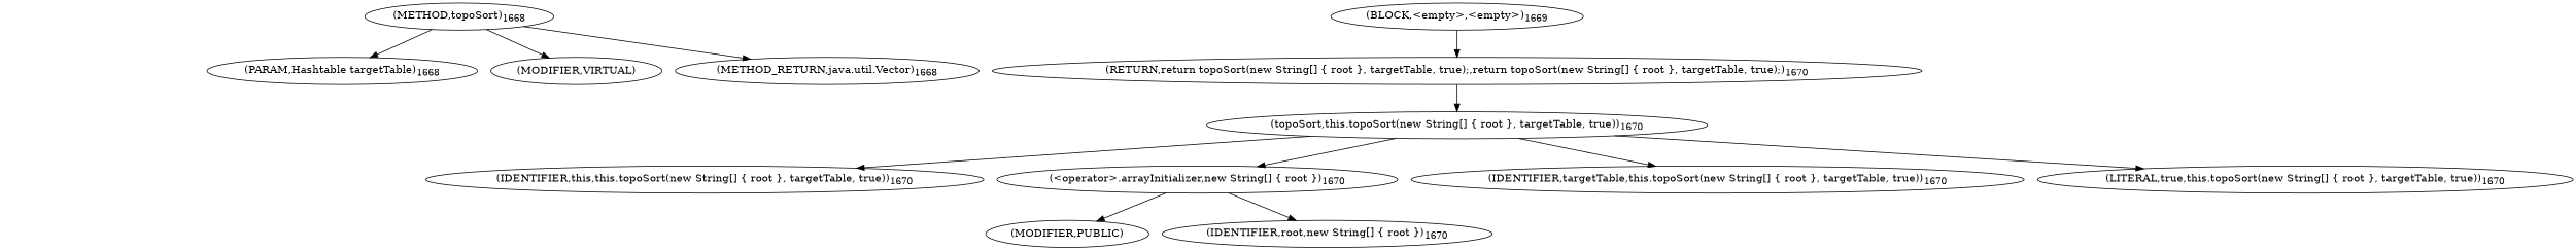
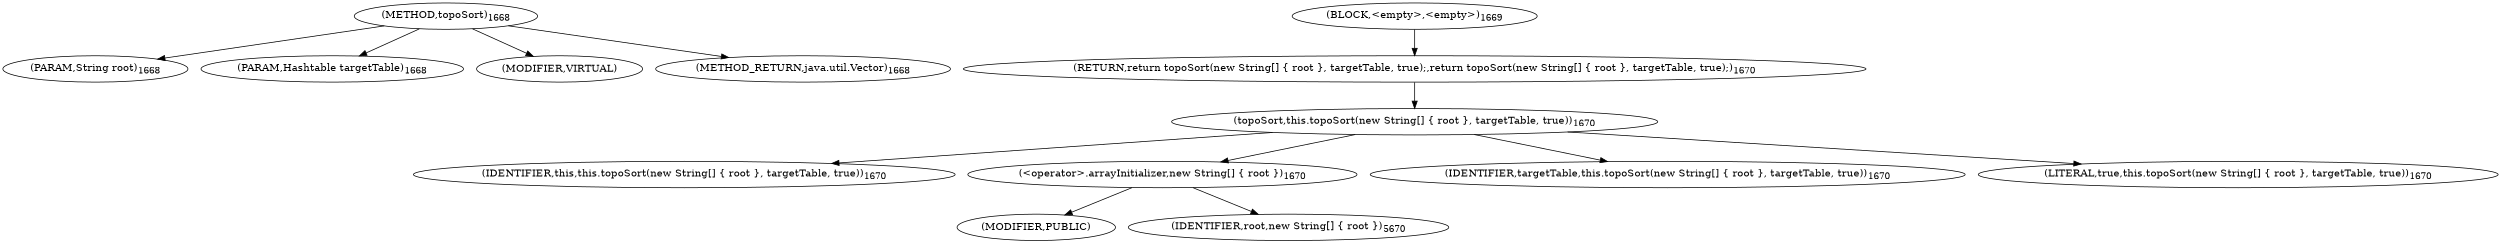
  digraph {
    n1 [label=<(METHOD,topoSort)<SUB>1668</SUB>>]
+   n2 [label=<(PARAM,String root)<SUB>1668</SUB>>]
    n3 [label=<(PARAM,Hashtable targetTable)<SUB>1668</SUB>>]
    n4 [label=<(MODIFIER,VIRTUAL)>]
    n5 [label=<(METHOD_RETURN,java.util.Vector)<SUB>1668</SUB>>]
    n6 [label=<(BLOCK,&lt;empty&gt;,&lt;empty&gt;)<SUB>1669</SUB>>]
    n7 [label=<(RETURN,return topoSort(new String[] { root }, targetTable, true);,return topoSort(new String[] { root }, targetTable, true);)<SUB>1670</SUB>>]
    n8 [label=<(MODIFIER,PUBLIC)>]
    n9 [label=<(topoSort,this.topoSort(new String[] { root }, targetTable, true))<SUB>1670</SUB>>]
    n10 [label=<(IDENTIFIER,this,this.topoSort(new String[] { root }, targetTable, true))<SUB>1670</SUB>>]
    n11 [label=<(&lt;operator&gt;.arrayInitializer,new String[] { root })<SUB>1670</SUB>>]
    n12 [label=<(IDENTIFIER,targetTable,this.topoSort(new String[] { root }, targetTable, true))<SUB>1670</SUB>>]
    n13 [label=<(LITERAL,true,this.topoSort(new String[] { root }, targetTable, true))<SUB>1670</SUB>>]
-   n14 [label=<(IDENTIFIER,root,new String[] { root })<SUB>1670</SUB>>]
+   n14 [label=<(IDENTIFIER,root,new String[] { root })<SUB>5670</SUB>>]
+   n1 -> n2
    n1 -> n3
    n1 -> n4
    n1 -> n5
    n6 -> n7
    n7 -> n9
    n9 -> n10
    n9 -> n11
    n9 -> n12
    n9 -> n13
    n11 -> n8
    n11 -> n14
  }
